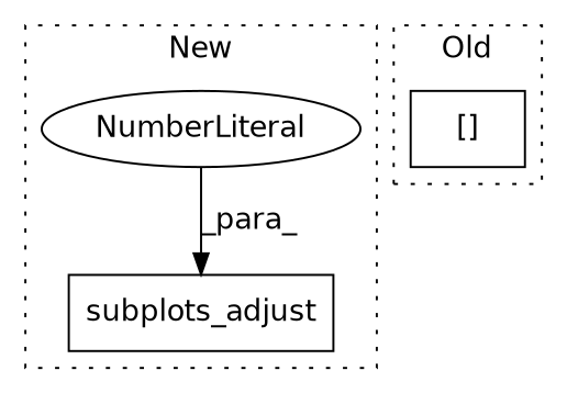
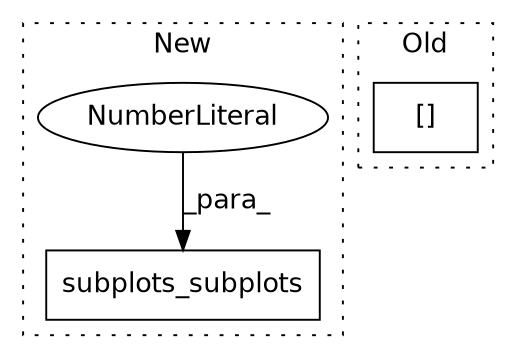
  digraph {
    fontname="DejaVu Sans"
    node [shape=box fontname="DejaVu Sans"]
-   n1 [a=32 l="16,1" label=subplots_adjust s="15253,15273"]
+   n1 [a=32 l="16,1" label=subplots_subplots s="15253,15273"]
    n2 [a=34 l=4 label=NumberLiteral s=15269 shape=ellipse]
    n3 [a=2 l="13,1" label="[]" s="14987,15001"]
    subgraph cluster_1 {
      label=New
      style=dotted
      n1
      n2
    }
    subgraph cluster_2 {
      label=Old
      style=dotted
      n3
    }
    n2 -> n1 [label=_para_ fontname="DejaVu Sans"]
  }
